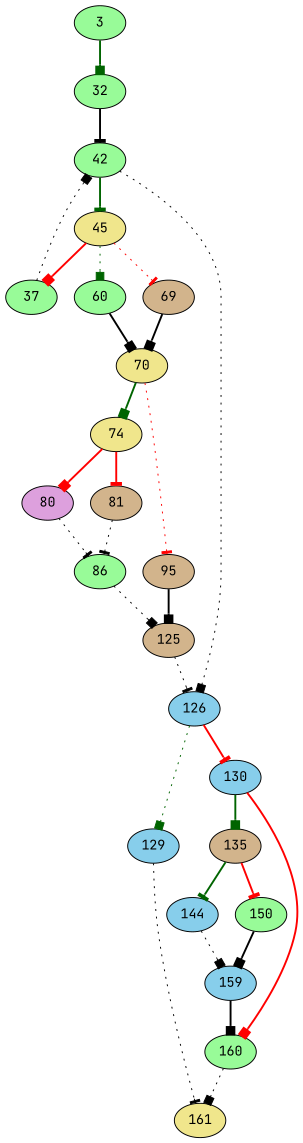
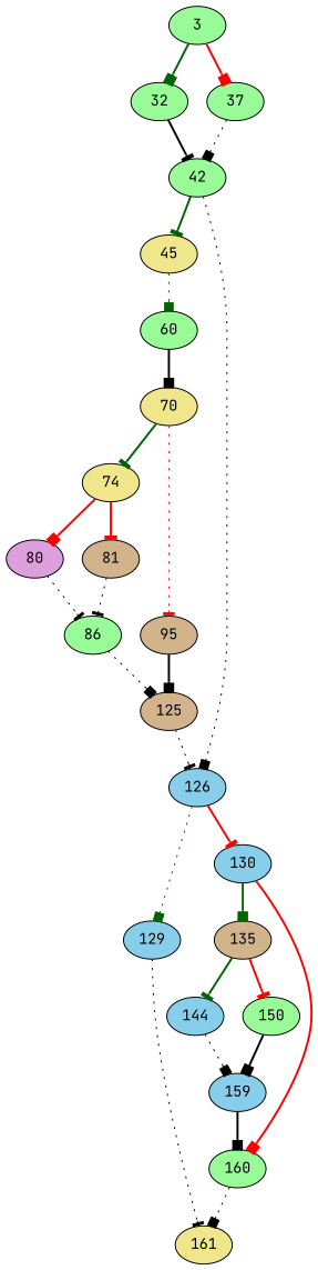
  strict digraph {
    fontname="JetBrains Mono"
    node [fillcolor=palegreen fontname="JetBrains Mono" style=filled]
    edge [arrowhead=box fontname="JetBrains Mono" style=bold]
    3 [entry=true]
    32
    37
    42
    45 [fillcolor=khaki]
    126 [fillcolor=skyblue]
    60
-   69 [fillcolor=tan]
    129 [fillcolor=skyblue]
    130 [fillcolor=skyblue]
    70 [fillcolor=khaki]
    161 [fillcolor=khaki]
    135 [fillcolor=tan]
    160
    74 [fillcolor=khaki]
    95 [fillcolor=tan]
    80 [fillcolor=plum]
    81 [fillcolor=tan]
    125 [fillcolor=tan]
    86
    144 [fillcolor=skyblue]
    150
    159 [fillcolor=skyblue]
    3 -> 32 [color=darkgreen cond=true]
-   45 -> 37 [color=red cond=false]
+   3 -> 37 [color=red cond=false]
    32 -> 42 [arrowhead=tee]
    37 -> 42 [style=dotted]
    42 -> 45 [arrowhead=tee color=darkgreen cond=true]
    42 -> 126 [color=black cond=false style=dotted]
    45 -> 60 [color=darkgreen cond=true style=dotted]
-   45 -> 69 [arrowhead=tee color=red cond=false style=dotted]
    126 -> 129 [color=darkgreen cond=true style=dotted]
    126 -> 130 [arrowhead=tee color=red cond=false]
    60 -> 70
-   69 -> 70
    129 -> 161 [arrowhead=tee style=dotted]
    130 -> 135 [color=darkgreen cond=true]
    130 -> 160 [color=red cond=false]
-   70 -> 74 [color=darkgreen cond=true]
+   70 -> 74 [arrowhead=tee color=darkgreen cond=true]
    70 -> 95 [arrowhead=tee color=red cond=false style=dotted]
    135 -> 144 [arrowhead=tee color=darkgreen cond=true]
    135 -> 150 [arrowhead=tee color=red cond=false]
    160 -> 161 [style=dotted]
    74 -> 80 [color=red cond=true]
    74 -> 81 [arrowhead=tee color=red cond=false]
    95 -> 125
    80 -> 86 [arrowhead=tee style=dotted]
    81 -> 86 [arrowhead=tee style=dotted]
    125 -> 126 [arrowhead=tee style=dotted]
    86 -> 125 [style=dotted]
    144 -> 159 [style=dotted]
    150 -> 159
    159 -> 160
  }
